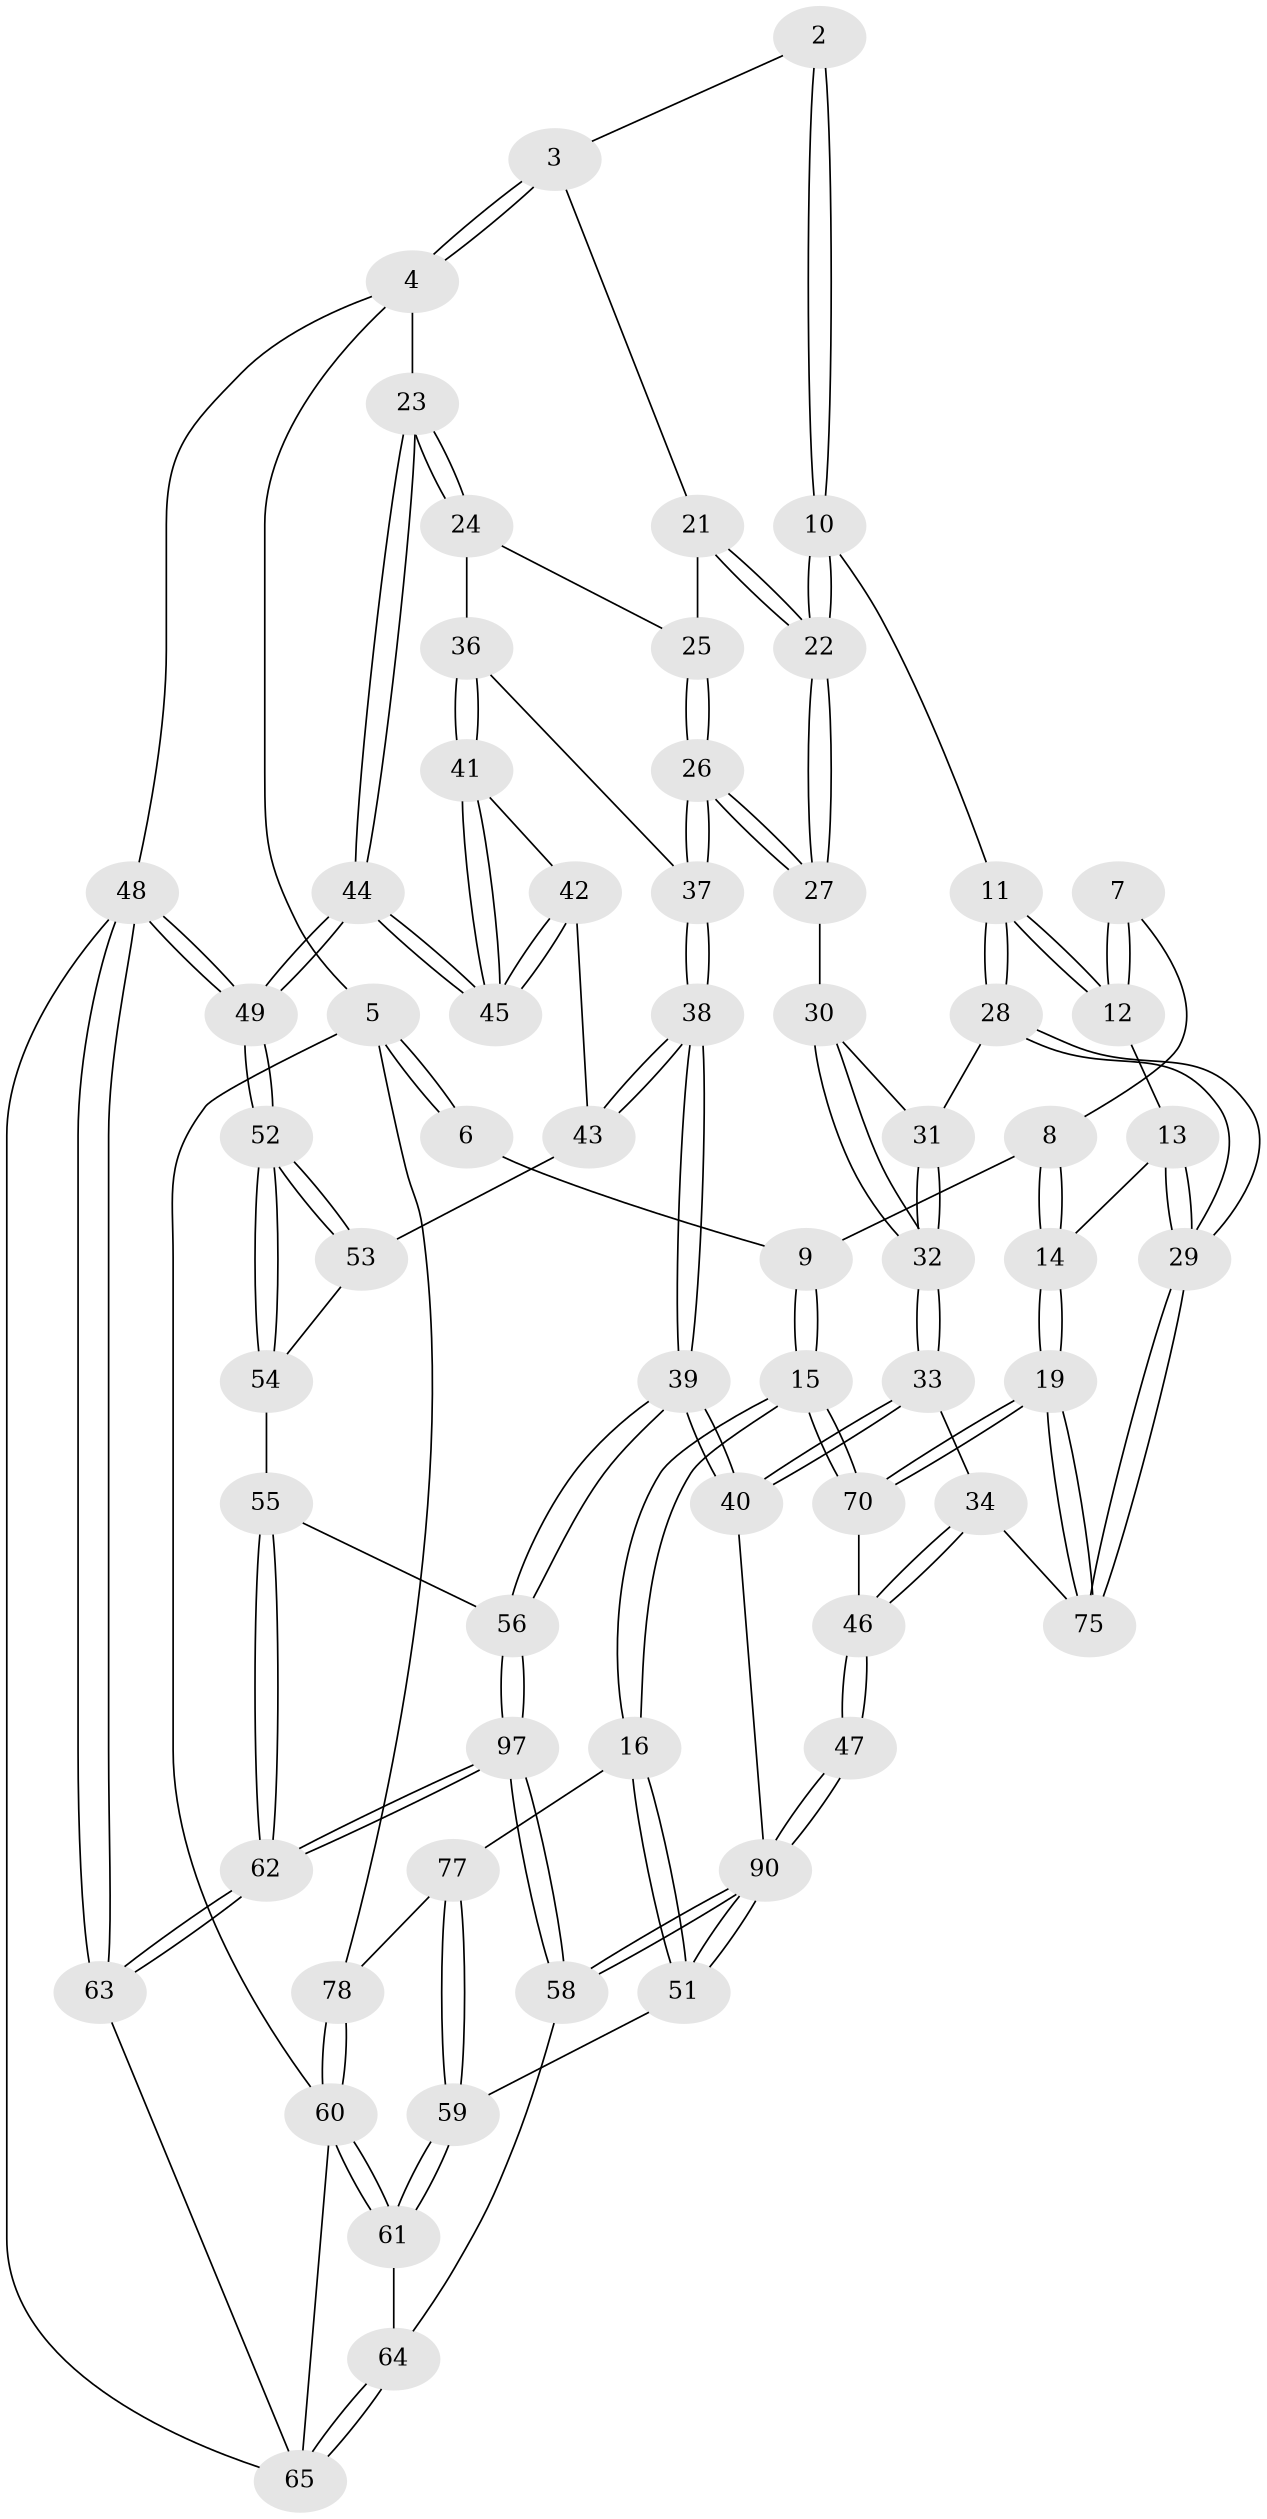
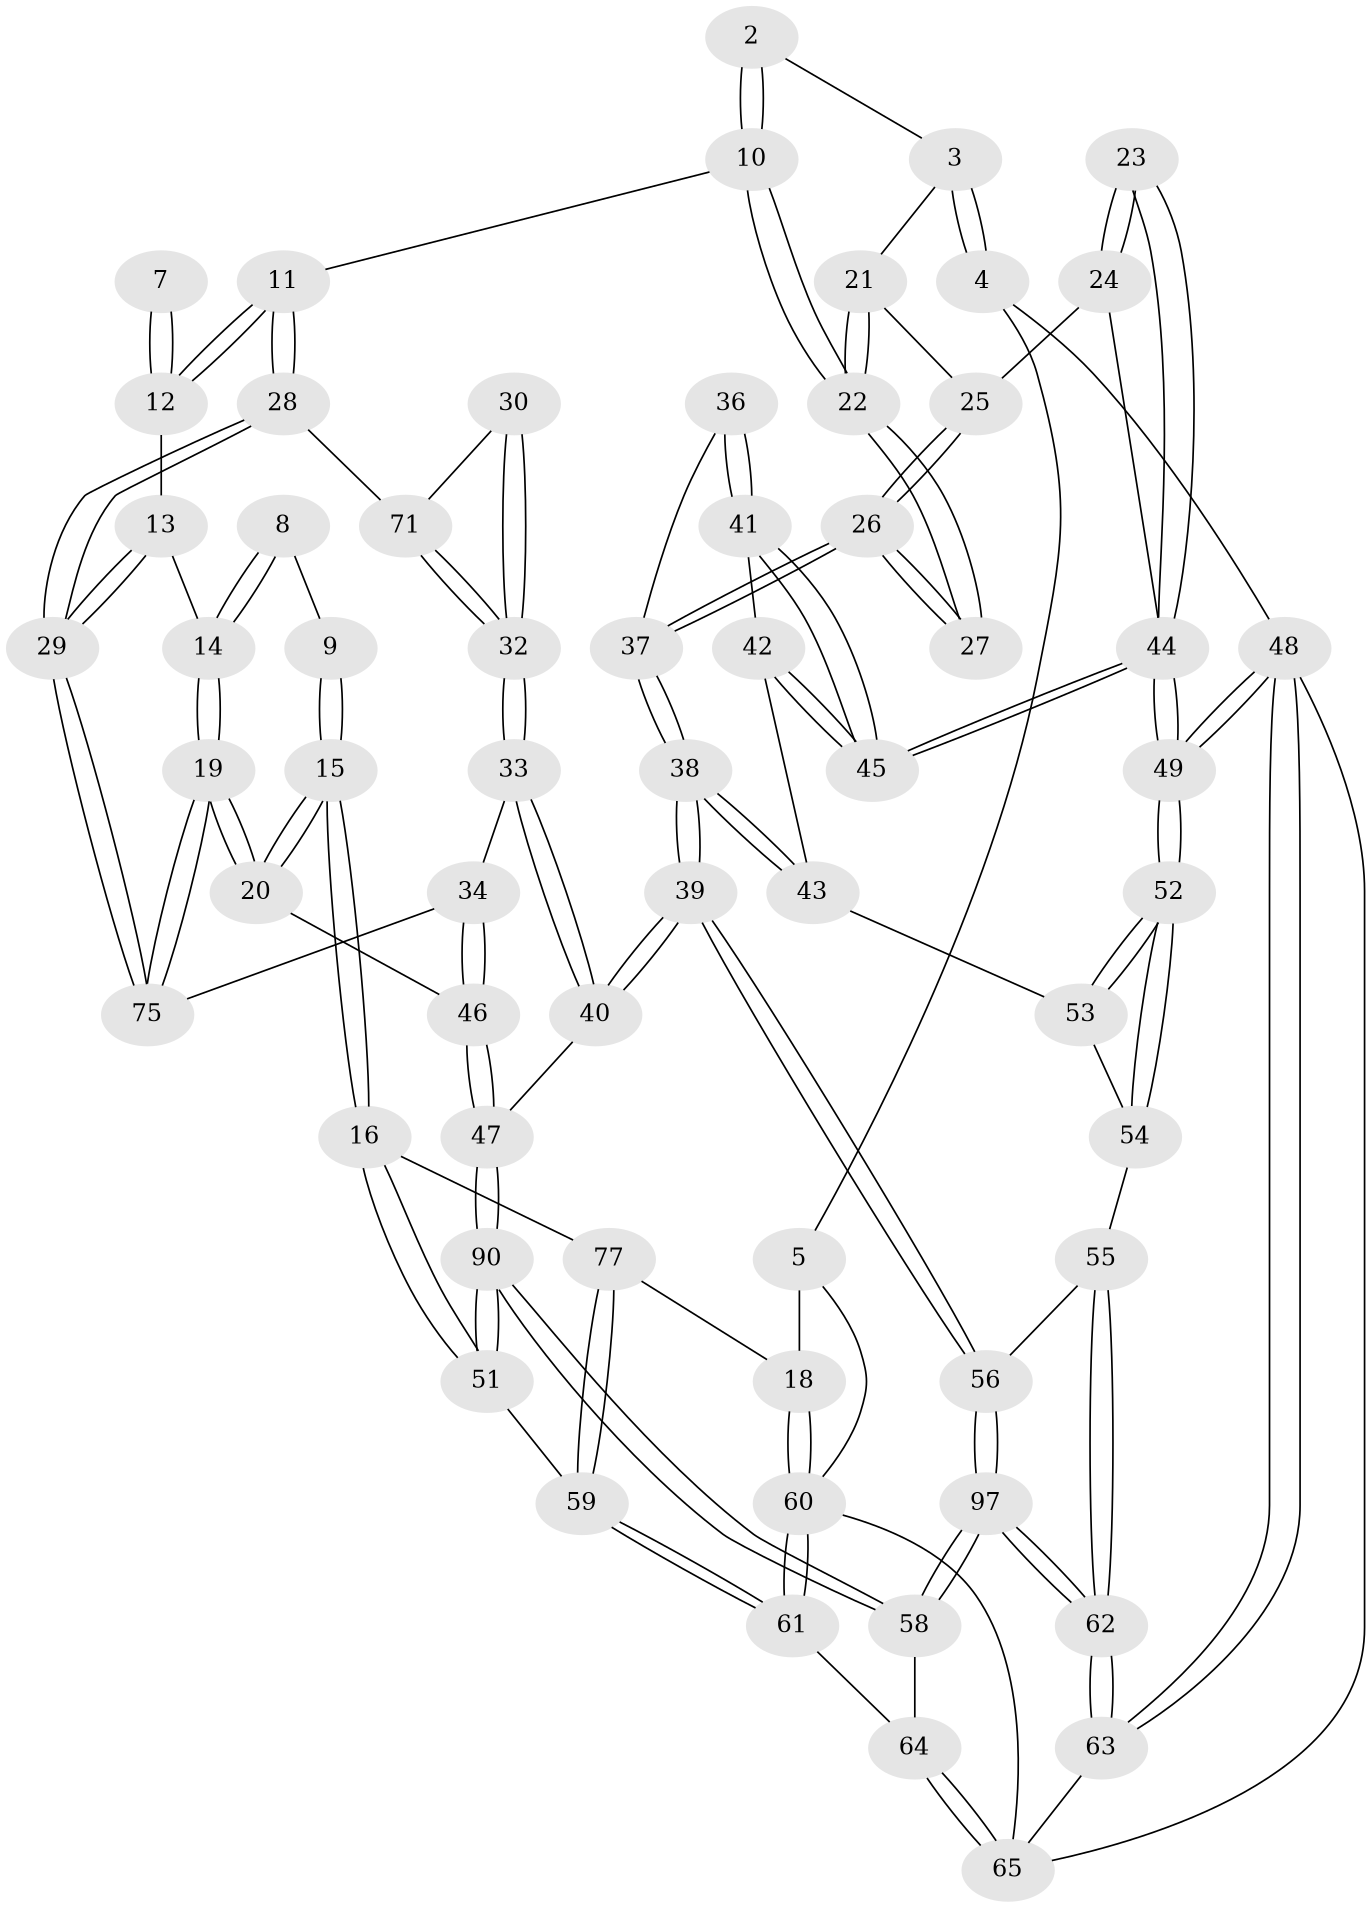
  graph {
    node [color=gray90 style=filled]
    2
    3
    10
    7
    8
    12
    4
    21
    11
    22
    5
    23
    48
    25
-   6
-   18 [label=78]
+   18
    60
    24
    44
    49
    63
    65
    9
    61
    15
    14
    13
    19
    16
-   20 [label=70]
+   20
    28
    27
    29
-   31
+   31 [label=71]
    n35 [label=75]
    n36 [label=77]
    51
    46
    59
    47
    26
    30
    36
    45
    37
    41
    38
    32
    33
    34
    40
    42
    39
    43
    56
    53
    n57 [label=97]
    n58 [label=90]
    54
    52
    58
    64
    55
    62
    2 -- 3
    2 -- 10
    2 -- 10
    3 -- 4
    3 -- 4
    3 -- 21
    10 -- 11
    10 -- 22
    10 -- 22
-   7 -- 8
    7 -- 12
    7 -- 12
    8 -- 9
    8 -- 14
    8 -- 14
    12 -- 13
    4 -- 5
-   4 -- 23
    4 -- 48
    21 -- 22
    21 -- 22
    21 -- 25
    11 -- 12
    11 -- 12
    11 -- 28
    11 -- 28
    22 -- 27
    22 -- 27
-   5 -- 6
-   5 -- 6
    5 -- 18
    5 -- 60
    23 -- 24
    23 -- 24
    23 -- 44
    23 -- 44
    48 -- 49
    48 -- 49
    48 -- 63
    48 -- 63
    48 -- 65
    25 -- 26
    25 -- 26
-   6 -- 9
    18 -- 60
    18 -- 60
    60 -- 65
    60 -- 61
    60 -- 61
    24 -- 25
-   24 -- 36
+   24 -- 44
    44 -- 49
    44 -- 49
    44 -- 45
    44 -- 45
    49 -- 52
    49 -- 52
    63 -- 65
    9 -- 15
    9 -- 15
    61 -- 64
    15 -- 16
    15 -- 16
    15 -- 20
    15 -- 20
    14 -- 19
    14 -- 19
    13 -- 14
    13 -- 29
    13 -- 29
    19 -- 20
    19 -- 20
    19 -- n35
    19 -- n35
    16 -- n36
    16 -- 51
    16 -- 51
    20 -- 46
    28 -- 29
    28 -- 29
    28 -- 31
-   27 -- 30
    29 -- n35
    29 -- n35
    31 -- 32
    31 -- 32
    n36 -- 18
    n36 -- 59
    n36 -- 59
    51 -- 59
    46 -- 47
    46 -- 47
    59 -- 61
    59 -- 61
    47 -- n58
    47 -- n58
    26 -- 27
    26 -- 27
    26 -- 37
    26 -- 37
    30 -- 31
    30 -- 32
    30 -- 32
    36 -- 37
    36 -- 41
    36 -- 41
    37 -- 38
    37 -- 38
    41 -- 45
    41 -- 45
    41 -- 42
    38 -- 39
    38 -- 39
    38 -- 43
    38 -- 43
    32 -- 33
    32 -- 33
    33 -- 34
    33 -- 40
    33 -- 40
    34 -- n35
    34 -- 46
    34 -- 46
-   40 -- n58
+   40 -- 47
    42 -- 45
    42 -- 45
    42 -- 43
    39 -- 40
    39 -- 40
    39 -- 56
    39 -- 56
    43 -- 53
    56 -- n57
    56 -- n57
    53 -- 54
    n57 -- 58
    n57 -- 58
    n57 -- 62
    n57 -- 62
    n58 -- 51
    n58 -- 51
    n58 -- 58
    n58 -- 58
    54 -- 55
    52 -- 53
    52 -- 53
    52 -- 54
    52 -- 54
    58 -- 64
    64 -- 65
    64 -- 65
    55 -- 56
    55 -- 62
    55 -- 62
    62 -- 63
    62 -- 63
  }
